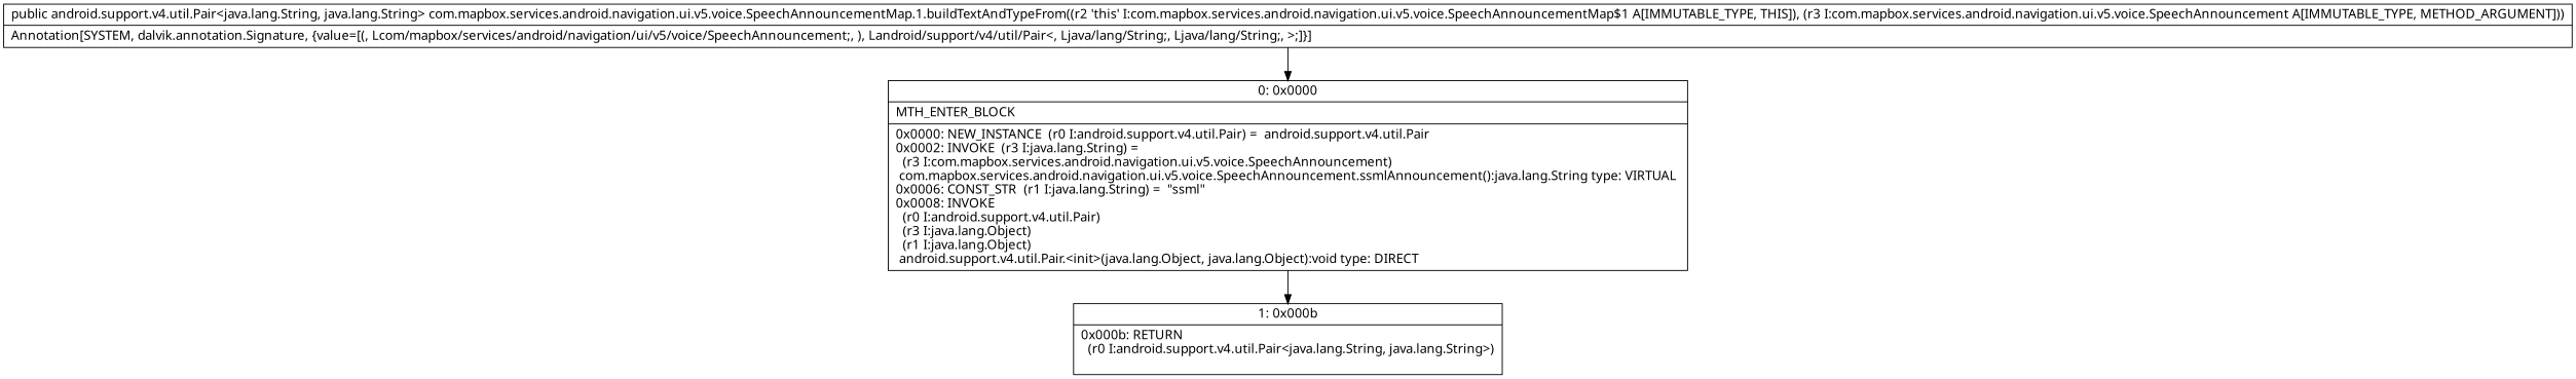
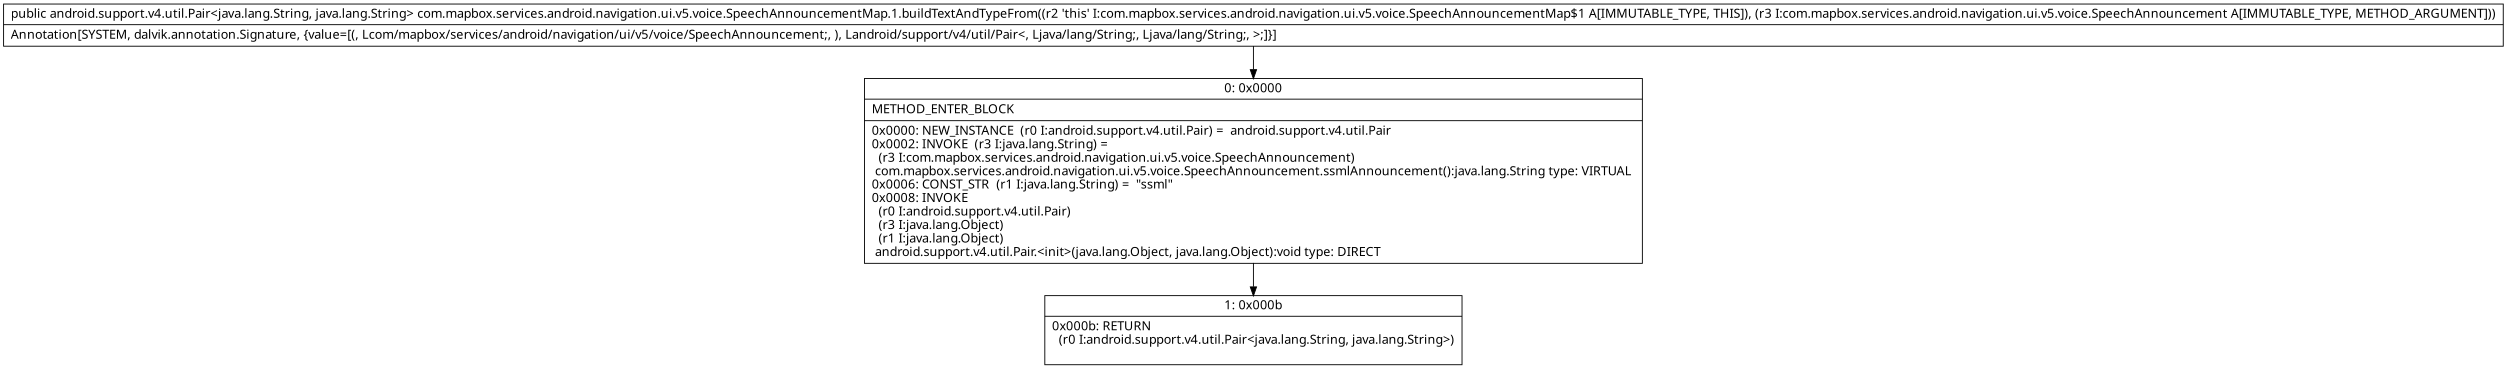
  digraph {
    fontname="Noto Sans"
    node [shape=record fontname="Noto Sans"]
    edge [fontname="Noto Sans"]
-   n1 [label="{0\:\ 0x0000|MTH_ENTER_BLOCK\l|0x0000: NEW_INSTANCE  (r0 I:android.support.v4.util.Pair) =  android.support.v4.util.Pair \l0x0002: INVOKE  (r3 I:java.lang.String) = \l  (r3 I:com.mapbox.services.android.navigation.ui.v5.voice.SpeechAnnouncement)\l com.mapbox.services.android.navigation.ui.v5.voice.SpeechAnnouncement.ssmlAnnouncement():java.lang.String type: VIRTUAL \l0x0006: CONST_STR  (r1 I:java.lang.String) =  \"ssml\" \l0x0008: INVOKE  \l  (r0 I:android.support.v4.util.Pair)\l  (r3 I:java.lang.Object)\l  (r1 I:java.lang.Object)\l android.support.v4.util.Pair.\<init\>(java.lang.Object, java.lang.Object):void type: DIRECT \l}"]
+   n1 [label="{0\:\ 0x0000|METHOD_ENTER_BLOCK\l|0x0000: NEW_INSTANCE  (r0 I:android.support.v4.util.Pair) =  android.support.v4.util.Pair \l0x0002: INVOKE  (r3 I:java.lang.String) = \l  (r3 I:com.mapbox.services.android.navigation.ui.v5.voice.SpeechAnnouncement)\l com.mapbox.services.android.navigation.ui.v5.voice.SpeechAnnouncement.ssmlAnnouncement():java.lang.String type: VIRTUAL \l0x0006: CONST_STR  (r1 I:java.lang.String) =  \"ssml\" \l0x0008: INVOKE  \l  (r0 I:android.support.v4.util.Pair)\l  (r3 I:java.lang.Object)\l  (r1 I:java.lang.Object)\l android.support.v4.util.Pair.\<init\>(java.lang.Object, java.lang.Object):void type: DIRECT \l}"]
    n2 [label="{1\:\ 0x000b|0x000b: RETURN  \l  (r0 I:android.support.v4.util.Pair\<java.lang.String, java.lang.String\>)\l \l}"]
    n3 [label="{public android.support.v4.util.Pair\<java.lang.String, java.lang.String\> com.mapbox.services.android.navigation.ui.v5.voice.SpeechAnnouncementMap.1.buildTextAndTypeFrom((r2 'this' I:com.mapbox.services.android.navigation.ui.v5.voice.SpeechAnnouncementMap$1 A[IMMUTABLE_TYPE, THIS]), (r3 I:com.mapbox.services.android.navigation.ui.v5.voice.SpeechAnnouncement A[IMMUTABLE_TYPE, METHOD_ARGUMENT]))  | Annotation[SYSTEM, dalvik.annotation.Signature, \{value=[(, Lcom\/mapbox\/services\/android\/navigation\/ui\/v5\/voice\/SpeechAnnouncement;, ), Landroid\/support\/v4\/util\/Pair\<, Ljava\/lang\/String;, Ljava\/lang\/String;, \>;]\}]\l}"]
    n1 -> n2
    n3 -> n1
  }
